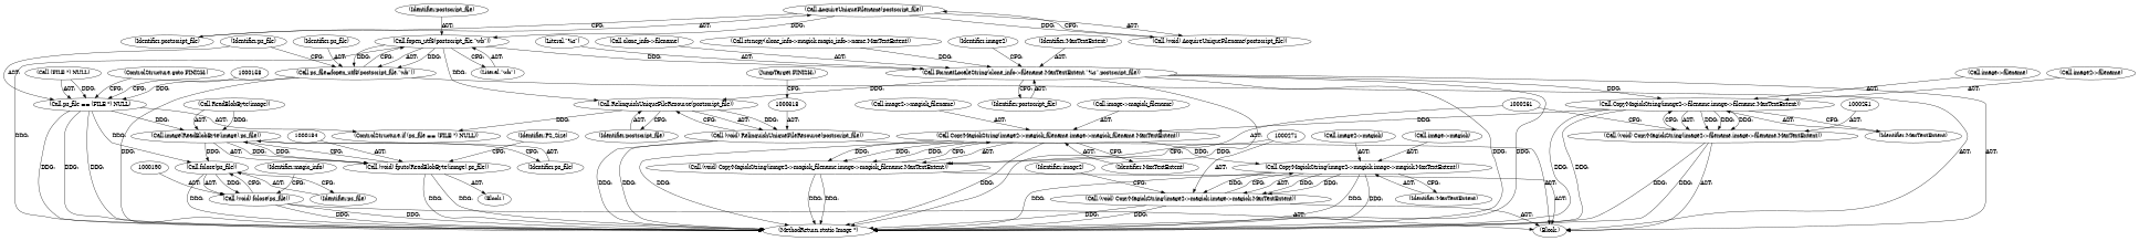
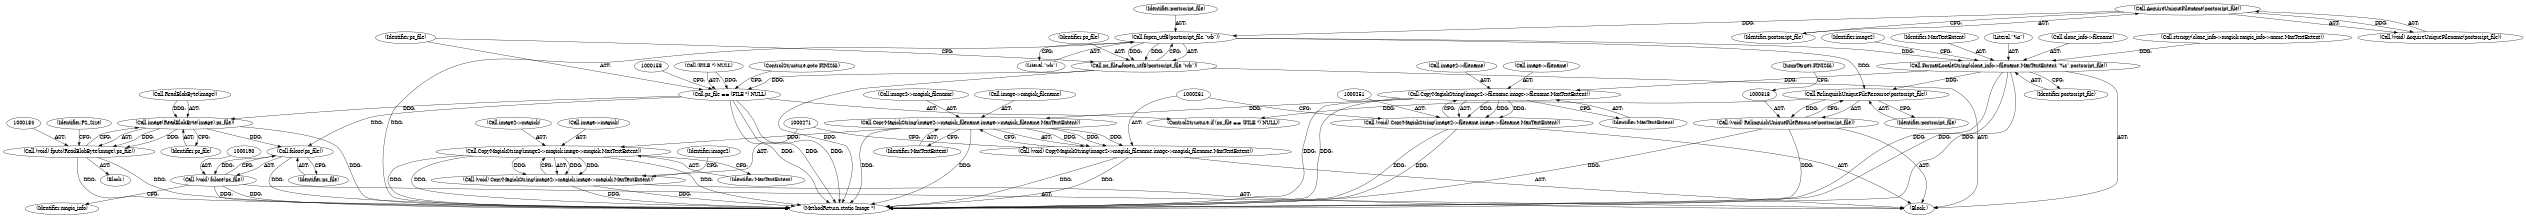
  digraph {
    n1 [label="(Call,fopen_utf8(postscript_file,\"wb\"))"]
    n2 [label="(Call,ps_file=fopen_utf8(postscript_file,\"wb\"))"]
    n3 [label="(Call,FormatLocaleString(clone_info->filename,MaxTextExtent,\"%s\",postscript_file))"]
    n4 [label="(Call,RelinquishUniqueFileResource(postscript_file))"]
    n5 [label="(MethodReturn,static Image *)"]
    n6 [label="(Literal,\"wb\")"]
    n7 [label="(Call,ps_file == (FILE *) NULL)"]
    n8 [label="(Block,)"]
    n9 [label="(Call,CopyMagickString(image2->filename,image->filename,MaxTextExtent))"]
    n10 [label="(Identifier,postscript_file)"]
    n11 [label="(ControlStructure,if (ps_file == (FILE *) NULL))"]
    n12 [label="(Call,(void) RelinquishUniqueFileResource(postscript_file))"]
    n13 [label="(Identifier,postscript_file)"]
    n14 [label="(Call,AcquireUniqueFilename(postscript_file))"]
    n15 [label="(Identifier,postscript_file)"]
    n16 [label="(Call,(void) AcquireUniqueFilename(postscript_file))"]
    n17 [label="(Call,image(ReadBlobByte(image),ps_file))"]
    n18 [label="(Call,fclose(ps_file))"]
    n19 [label="(Call,(void) fputc(ReadBlobByte(image),ps_file))"]
    n20 [label="(Identifier,ps_file)"]
    n21 [label="(Call,(void) fclose(ps_file))"]
    n22 [label="(Identifier,ps_file)"]
    n23 [label="(Call,(FILE *) NULL)"]
    n24 [label="(Block,)"]
    n25 [label="(Call,(void) CopyMagickString(image2->filename,image->filename,MaxTextExtent))"]
    n26 [label="(Call,CopyMagickString(image2->magick_filename,image->magick_filename,MaxTextExtent))"]
    n27 [label="(Identifier,MaxTextExtent)"]
    n28 [label="(Call,(void) CopyMagickString(image2->magick_filename,image->magick_filename,MaxTextExtent))"]
    n29 [label="(Call,CopyMagickString(image2->magick,image->magick,MaxTextExtent))"]
    n30 [label="(Identifier,MaxTextExtent)"]
    n31 [label="(Call,(void) CopyMagickString(image2->magick,image->magick,MaxTextExtent))"]
    n32 [label="(Identifier,MaxTextExtent)"]
    n33 [label="(JumpTarget,FINISH:)"]
    1000318
    n35 [label="(Identifier,PS_Size)"]
    n36 [label="(Call,image2->magick)"]
    n37 [label="(Literal,\"%s\")"]
    n38 [label="(Call,image2->magick_filename)"]
    n39 [label="(Identifier,image2)"]
    n40 [label="(Identifier,postscript_file)"]
    n41 [label="(Call,image->magick_filename)"]
    n42 [label="(Identifier,magic_info)"]
    n43 [label="(Call,ReadBlobByte(image))"]
    n44 [label="(Call,clone_info->filename)"]
    n45 [label="(Call,strncpy(clone_info->magick,magic_info->name,MaxTextExtent))"]
    n46 [label="(Identifier,ps_file)"]
    n47 [label="(Call,image->magick)"]
    n48 [label="(Call,image->filename)"]
    n49 [label="(Call,image2->filename)"]
    n50 [label="(ControlStructure,goto FINISH;)"]
    n51 [label="(Identifier,ps_file)"]
    n52 [label="(Identifier,image2)"]
    n53 [label="(Identifier,MaxTextExtent)"]
    1000158
    1000184
    1000190
    1000251
    1000261
    1000271
    n1 -> n2 [label="AST: "]
    n1 -> n2 [label="DDG: "]
    n1 -> n2 [label="DDG: "]
    n1 -> n3 [label="DDG: "]
    n1 -> n4 [label="DDG: "]
    n1 -> n5 [label="DDG: "]
    n1 -> n6 [label="CFG: "]
    n2 -> n1 [label="CFG: "]
    n2 -> n5 [label="DDG: "]
    n2 -> n7 [label="DDG: "]
    n2 -> n8 [label="AST: "]
    n3 -> n4 [label="DDG: "]
    n3 -> n5 [label="DDG: "]
    n3 -> n5 [label="DDG: "]
    n3 -> n5 [label="DDG: "]
    n3 -> n8 [label="AST: "]
    n3 -> n9 [label="DDG: "]
    n3 -> n10 [label="CFG: "]
    n4 -> n11 [label="DDG: "]
    n4 -> n12 [label="AST: "]
    n4 -> n12 [label="DDG: "]
    n4 -> n13 [label="CFG: "]
    n6 -> n1 [label="AST: "]
    n7 -> n5 [label="DDG: "]
    n7 -> n5 [label="DDG: "]
    n7 -> n5 [label="DDG: "]
    n7 -> n11 [label="AST: "]
    n7 -> n17 [label="DDG: "]
    n7 -> n18 [label="DDG: "]
    n9 -> n5 [label="DDG: "]
    n9 -> n5 [label="DDG: "]
    n9 -> n25 [label="AST: "]
    n9 -> n25 [label="DDG: "]
    n9 -> n25 [label="DDG: "]
    n9 -> n25 [label="DDG: "]
    n9 -> n26 [label="DDG: "]
    n9 -> n27 [label="CFG: "]
    n10 -> n3 [label="AST: "]
    n12 -> n4 [label="CFG: "]
    n12 -> n5 [label="DDG: "]
    n12 -> n5 [label="DDG: "]
    n12 -> n8 [label="AST: "]
    n13 -> n4 [label="AST: "]
    n14 -> n1 [label="DDG: "]
    n14 -> n15 [label="CFG: "]
    n14 -> n16 [label="AST: "]
    n14 -> n16 [label="DDG: "]
    n15 -> n14 [label="AST: "]
-   n16 -> n14 [label="CFG: "]
+   n16 -> n14 [label="AST: "]
+   n17 -> n5 [label="DDG: "]
    n17 -> n18 [label="DDG: "]
    n17 -> n19 [label="AST: "]
    n17 -> n19 [label="DDG: "]
    n17 -> n19 [label="DDG: "]
    n17 -> n20 [label="CFG: "]
    n18 -> n5 [label="DDG: "]
    n18 -> n21 [label="AST: "]
    n18 -> n21 [label="DDG: "]
    n18 -> n22 [label="CFG: "]
    n19 -> n5 [label="DDG: "]
    n19 -> n5 [label="DDG: "]
    n19 -> n17 [label="CFG: "]
    n19 -> n24 [label="AST: "]
    n20 -> n17 [label="AST: "]
    n21 -> n5 [label="DDG: "]
    n21 -> n5 [label="DDG: "]
    n21 -> n8 [label="AST: "]
    n21 -> n18 [label="CFG: "]
    n22 -> n18 [label="AST: "]
    n23 -> n7 [label="AST: "]
    n23 -> n7 [label="DDG: "]
    n25 -> n5 [label="DDG: "]
    n25 -> n5 [label="DDG: "]
    n25 -> n8 [label="AST: "]
    n25 -> n9 [label="CFG: "]
    n26 -> n5 [label="DDG: "]
    n26 -> n5 [label="DDG: "]
    n26 -> n28 [label="AST: "]
    n26 -> n28 [label="DDG: "]
    n26 -> n28 [label="DDG: "]
    n26 -> n28 [label="DDG: "]
    n26 -> n29 [label="DDG: "]
    n26 -> n30 [label="CFG: "]
    n27 -> n9 [label="AST: "]
    n28 -> n5 [label="DDG: "]
    n28 -> n5 [label="DDG: "]
    n28 -> n8 [label="AST: "]
    n28 -> n26 [label="CFG: "]
    n29 -> n5 [label="DDG: "]
    n29 -> n5 [label="DDG: "]
    n29 -> n5 [label="DDG: "]
    n29 -> n31 [label="AST: "]
    n29 -> n31 [label="DDG: "]
    n29 -> n31 [label="DDG: "]
    n29 -> n31 [label="DDG: "]
    n29 -> n32 [label="CFG: "]
    n30 -> n26 [label="AST: "]
    n31 -> n5 [label="DDG: "]
    n31 -> n5 [label="DDG: "]
    n31 -> n8 [label="AST: "]
    n31 -> n29 [label="CFG: "]
    n32 -> n29 [label="AST: "]
    n33 -> 1000318 [label="CFG: "]
    1000318 -> n12 [label="AST: "]
    n35 -> n19 [label="CFG: "]
    n36 -> n29 [label="AST: "]
    n37 -> n3 [label="AST: "]
    n38 -> n26 [label="AST: "]
    n39 -> n31 [label="CFG: "]
    n40 -> n1 [label="AST: "]
    n41 -> n26 [label="AST: "]
-   n42 -> n21 [label="CFG: "]
+   n21 -> n42 [label="CFG: "]
    n43 -> n17 [label="AST: "]
    n43 -> n17 [label="DDG: "]
    n44 -> n3 [label="AST: "]
    n45 -> n3 [label="DDG: "]
    n46 -> n2 [label="CFG: "]
    n46 -> n7 [label="AST: "]
    n47 -> n29 [label="AST: "]
    n48 -> n9 [label="AST: "]
    n49 -> n9 [label="AST: "]
    n50 -> n7 [label="CFG: "]
    n51 -> n2 [label="AST: "]
    n52 -> n3 [label="CFG: "]
    n53 -> n3 [label="AST: "]
    1000158 -> n7 [label="CFG: "]
    1000184 -> n19 [label="AST: "]
    1000190 -> n21 [label="AST: "]
    1000251 -> n25 [label="AST: "]
    1000261 -> n25 [label="CFG: "]
    1000261 -> n28 [label="AST: "]
    1000271 -> n28 [label="CFG: "]
    1000271 -> n31 [label="AST: "]
  }
